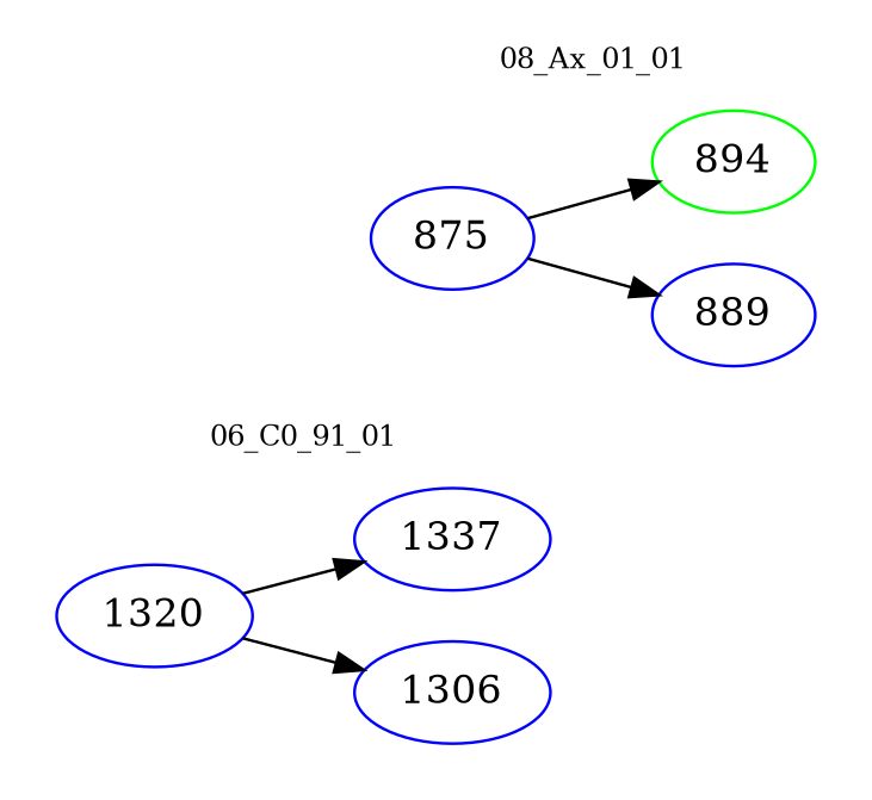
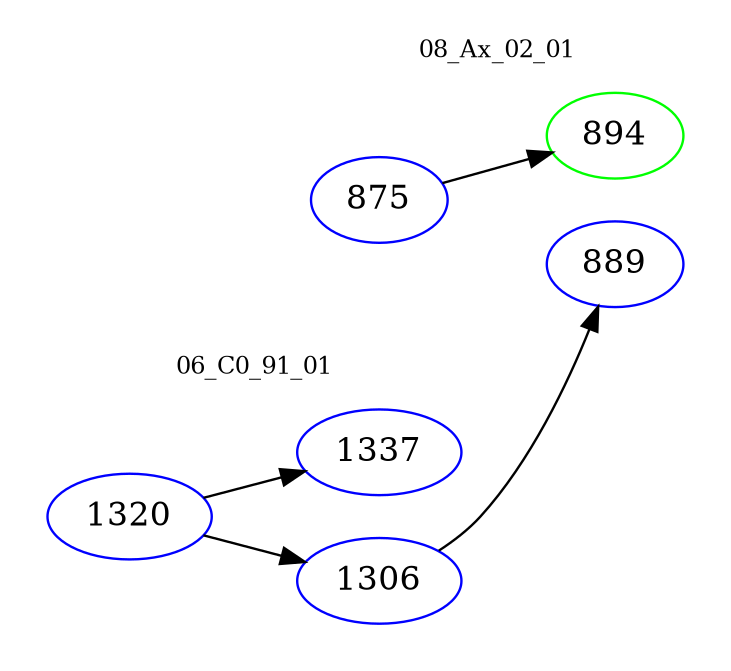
  digraph {
    rankdir=LR
    node [color=blue]
    edge [color=black]
    n1 [label=875]
    n2 [label=889]
    n3 [color=green label=894]
    n4 [label=1320]
    n5 [label=1306]
    n6 [label=1337]
    subgraph cluster_1 {
      color=white
      fontsize=10
-     label="08_Ax_01_01"
+     label="08_Ax_02_01"
      n1
      n2
      n3
    }
    subgraph cluster_2 {
      color=white
      fontsize=10
      label="06_C0_91_01"
      n4
      n5
      n6
    }
-   n1 -> n2
+   n5 -> n2
    n1 -> n3
    n4 -> n5
    n4 -> n6
  }
